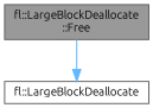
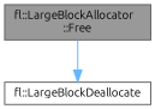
  digraph {
    rankdir=TB
    fontname=Ubuntu
    node [fontname=Ubuntu fontsize=10 shape=box style=filled]
-   n1 [color=gray40 fillcolor=grey60 fontcolor=black height=0.2 label="fl::LargeBlockDeallocate\l::Free" width=0.4]
+   n1 [color=gray40 fillcolor=grey60 fontcolor=black height=0.2 label="fl::LargeBlockAllocator\l::Free" width=0.4]
    n2 [color=grey40 fillcolor=white height=0.2 label="fl::LargeBlockDeallocate" width=0.4]
    n1 -> n2 [color=steelblue1 fontname=Ubuntu fontsize=10 labelfontname=Helvetica labelfontsize=10 style=solid]
  }
